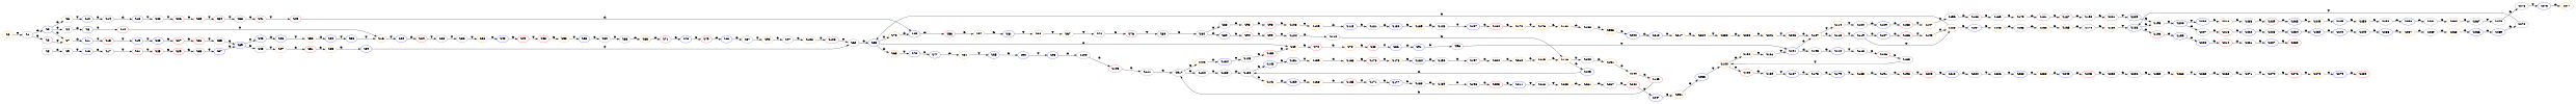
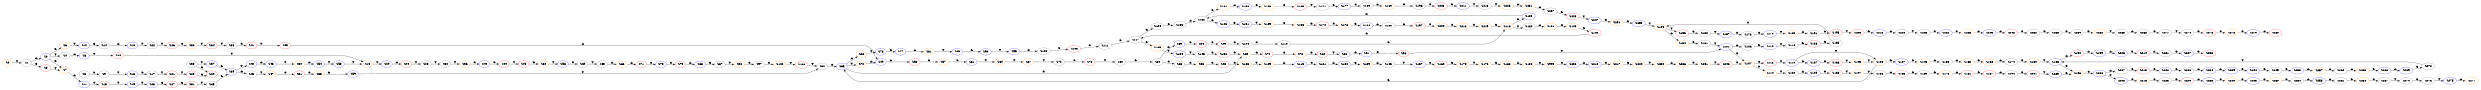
  strict digraph {
    fontname="DejaVu Serif"
    rankdir=LR
    node [color=blue fontname="DejaVu Serif"]
    edge [fontname="DejaVu Serif"]
    S0 [color=darkorange]
    S1 [color=gray40]
    S2
    S3 [color=red]
    S4 [color=gray40]
    S6 [color=darkorange]
    S7 [color=darkorange]
    S8
    S5 [color=gray40]
    S9 [color=gray40]
    S10
    S11
    S12 [color=red]
    S13
    S14 [color=gray40]
    S15 [color=red]
    S16 [color=darkorange]
    S17 [color=gray40]
    S18
    S19
    S20
    S21 [color=red]
    S22 [color=gray40]
    S23
    S24 [color=red]
    S25 [color=red]
    S26 [color=red]
    S27 [color=red]
    S28 [color=gray40]
    S29 [color=red]
    S30 [color=darkorange]
    S31 [color=red]
    S32 [color=gray40]
    S33 [color=gray40]
    S34 [color=red]
    S35 [color=gray40]
    S36 [color=darkorange]
    S37
    S38 [color=gray40]
    S39
    S40
    S41 [color=red]
    S42
    S43 [color=gray40]
    S44 [color=red]
    S45 [color=red]
    S46
    S47 [color=darkorange]
    S48 [color=red]
    S49
    S50 [color=darkorange]
    S51 [color=red]
    S52 [color=darkorange]
    S53 [color=red]
    S54
    S55 [color=darkorange]
    S56
    S57 [color=darkorange]
    S58
    S59
    S60 [color=gray40]
    S61
    S62 [color=gray40]
    S63 [color=gray40]
    S64 [color=darkorange]
    S65
    S66 [color=darkorange]
    S67 [color=darkorange]
    S68 [color=darkorange]
    S69 [color=darkorange]
    S70 [color=darkorange]
    S71 [color=red]
    S72 [color=gray40]
    S73
    S74 [color=red]
    S75
    S76 [color=red]
    S77
    S78 [color=darkorange]
    S79 [color=red]
    S80 [color=gray40]
    S81 [color=darkorange]
    S82 [color=red]
    S83
    S84 [color=gray40]
    S85
    S86
    S87 [color=gray40]
    S88 [color=gray40]
    S89
    S90
    S91
    S92 [color=darkorange]
    S93 [color=darkorange]
    S94 [color=red]
    S95
    S96 [color=red]
    S97 [color=gray40]
    S98 [color=red]
    S99 [color=red]
    S100 [color=gray40]
    S101
    S102 [color=darkorange]
    S103 [color=darkorange]
    S104 [color=gray40]
    S105 [color=red]
    S106 [color=gray40]
    S107 [color=darkorange]
    S108 [color=red]
    S109 [color=darkorange]
    S110 [color=gray40]
    S111 [color=gray40]
    S112
    S113 [color=red]
    S114 [color=darkorange]
    S115
    S116 [color=darkorange]
-   S117 [color=gray40 label=S917]
+   S117 [color=gray40]
    S118 [color=gray40]
    S119
    S120 [color=gray40]
    S121 [color=gray40]
    S122 [color=gray40]
    S123
    S124 [color=gray40]
    S125 [color=darkorange]
    S126 [color=red]
    S127
    S128 [color=darkorange]
    S129
    S130
    S131 [color=darkorange]
    S132 [color=gray40]
    S133 [color=gray40]
    S134
    S135 [color=gray40]
    S136 [color=red]
    S137
    S138 [color=red]
    S139 [color=darkorange]
    S140 [color=darkorange]
    S141 [color=darkorange]
    S142
    S143 [color=gray40]
    S144 [color=darkorange]
    S145 [color=darkorange]
    S146 [color=darkorange]
    S147 [color=darkorange]
    S148 [color=gray40]
    S149 [color=red]
    S150
    S151
    S152 [color=red]
    S153 [color=red]
    S154 [color=darkorange]
    S155 [color=gray40]
    S156 [color=gray40]
    S157
    S158 [color=darkorange]
    S159 [color=darkorange]
    S160 [color=gray40]
    S161 [color=gray40]
    S162 [color=darkorange]
    S163 [color=red]
    S164 [color=red]
    S165 [color=red]
    S166 [color=darkorange]
    S167
    S168 [color=darkorange]
    S169 [color=gray40]
    S170 [color=darkorange]
    S171 [color=gray40]
    S172 [color=red]
    S173 [color=gray40]
    S174 [color=gray40]
    S175 [color=darkorange]
    S176 [color=darkorange]
    S177
    S178 [color=darkorange]
    S179
    S180 [color=darkorange]
    S181 [color=red]
    S182 [color=darkorange]
    S183 [color=gray40]
    S184
    S185 [color=darkorange]
    S186
    S187 [color=red]
    S188 [color=darkorange]
    S189 [color=darkorange]
    S190 [color=gray40]
    S191 [color=gray40]
    S192 [color=red]
    S193 [color=darkorange]
    S194 [color=gray40]
    n196 [color=darkorange label=S995]
    S196 [color=gray40]
    S197 [color=red]
    S198 [color=red]
    S199
    S200
    S201 [color=red]
    S202
    S203 [color=red]
    S204 [color=darkorange]
    S205 [color=red]
    S206
    S207 [color=gray40]
    S208
    S209
    S210
    S211
    S212 [color=darkorange]
    S213
    S214 [color=red]
    S215 [color=red]
    S216 [color=darkorange]
    S217 [color=darkorange]
    S218 [color=gray40]
    S219 [color=darkorange]
    S220 [color=gray40]
    S221 [color=gray40]
    S222
    S223 [color=gray40]
    S224 [color=darkorange]
    S225 [color=darkorange]
    S226 [color=gray40]
    S227
    S228 [color=gray40]
    S229 [color=red]
    S230 [color=darkorange]
    S231 [color=darkorange]
    S232
    S233 [color=red]
    S234
    S235
    S236 [color=darkorange]
    S237 [color=gray40]
    S238 [color=darkorange]
    S239
    S240 [color=darkorange]
    S241 [color=darkorange]
    S242 [color=red]
    S243
    S244
    S245
    S246 [color=red]
    S247
    S248 [color=red]
    S249 [color=gray40]
    S250 [color=darkorange]
    S251 [color=darkorange]
    S252 [color=gray40]
    S253
    S254 [color=gray40]
    S255
    S256 [color=gray40]
    S257 [color=darkorange]
    S258
    S259 [color=gray40]
    S260 [color=gray40]
    S261 [color=gray40]
    S262 [color=darkorange]
    S263 [color=darkorange]
    S264 [color=darkorange]
    S265 [color=gray40]
    S266
    S267 [color=gray40]
    S268 [color=gray40]
    S269
    S270 [color=gray40]
    S271 [color=gray40]
    S272 [color=gray40]
    S273 [color=gray40]
    S274 [color=gray40]
    S275
    S276 [color=red]
    S277 [color=darkorange]
    S278 [color=darkorange]
    S279
    S280 [color=red]
    S0 -> S1 [label=T]
    S1 -> S2 [label=A]
    S1 -> S3 [label=G]
    S2 -> S4 [label=T]
    S2 -> S6 [label=G]
    S2 -> S7 [label=C]
    S3 -> S7 [label=T]
    S4 -> S8 [label=A]
    S6 -> S10 [label=T]
    S7 -> S11 [label=A]
    S8 -> S12 [label=T]
    S5 -> S9 [label=C]
    S9 -> S13 [label=T]
    S10 -> S14 [label=G]
    S11 -> S15 [label=T]
    S12 -> S16 [label=T]
    S13 -> S17 [label=C]
    S14 -> S18 [label=A]
    S15 -> S19 [label=T]
    S16 -> S20 [label=T]
    S17 -> S21 [label=T]
    S18 -> S22 [label=T]
    S19 -> S23 [label=T]
    S20 -> S24 [label=A]
    S21 -> S25 [label=T]
    S22 -> S26 [label=T]
    S23 -> S27 [label=G]
    S24 -> S28 [label=T]
    S25 -> S29 [label=G]
    S26 -> S30 [label=C]
    S27 -> S31 [label=G]
    S28 -> S32 [label=T]
-   S29 -> S33 [label=G]
+   S33 -> S29 [label=G]
    S30 -> S34 [label=T]
    S31 -> S35 [label=T]
    S32 -> S36 [label=T]
    S33 -> S37 [label=T]
    S34 -> S38 [label=T]
    S35 -> S39 [label=G]
    S36 -> S40 [label=C]
    S37 -> S39 [label=G]
    S38 -> S41 [label=C]
    S39 -> S42 [label=T]
    S39 -> S43 [label=G]
    S40 -> S44 [label=C]
    S41 -> S45 [label=T]
    S42 -> S46 [label=A]
    S43 -> S47 [label=T]
    S44 -> S48 [label=T]
    S45 -> S49 [label=A]
    S46 -> S50 [label=T]
    S47 -> S51 [label=C]
    S48 -> S52 [label=G]
    S49 -> S53 [label=A]
    S50 -> S54 [label=A]
    S51 -> S55 [label=C]
    S52 -> S56 [label=T]
    S53 -> S57 [label=G]
    S54 -> S58 [label=T]
    S55 -> S59 [label=G]
    S56 -> S60 [label=C]
    S57 -> S61 [label=G]
    S58 -> S16 [label=T]
    S59 -> S62 [label=T]
    S60 -> S63 [label=T]
    S61 -> S64 [label=T]
    S62 -> S65 [label=C]
    S63 -> S66 [label=A]
    S64 -> S67 [label=T]
    S65 -> S68 [label=A]
    S65 -> S69 [label=C]
    S65 -> S70 [label=T]
    S66 -> S71 [label=A]
    S67 -> S72 [label=T]
    S68 -> S73 [label=T]
    S69 -> S74 [label=G]
    S70 -> S49 [label=A]
    S71 -> S75 [label=C]
    S72 -> S76 [label=C]
    S73 -> S77 [label=C]
    S74 -> S78 [label=G]
    S75 -> S79 [label=C]
    S76 -> S80 [label=T]
    S77 -> S81 [label=A]
    S78 -> S82 [label=G]
    S79 -> S83 [label=A]
    S80 -> S84 [label=C]
    S81 -> S85 [label=T]
    S82 -> S86 [label=T]
    S83 -> S87 [label=G]
    S84 -> S88 [label=C]
    S84 -> S89 [label=A]
    S85 -> S90 [label=G]
    S86 -> S91 [label=A]
    S87 -> S92 [label=T]
    S88 -> S93 [label=C]
    S89 -> S94 [label=C]
    S90 -> S95 [label=T]
    S91 -> S96 [label=C]
    S92 -> S97 [label=C]
    S93 -> S98 [label=C]
    S94 -> S99 [label=C]
    S95 -> S100 [label=A]
    S96 -> S101 [label=T]
    S97 -> S102 [label=C]
    S98 -> S103 [label=C]
    S99 -> S104 [label=C]
    S100 -> S105 [label=C]
    S101 -> S106 [label=A]
    S101 -> S107 [label=C]
    S102 -> S108 [label=T]
    S103 -> S109 [label=T]
    S104 -> S110 [label=C]
    S105 -> S111 [label=C]
    S106 -> S112 [label=G]
    S107 -> S113 [label=C]
    S107 -> S114 [label=T]
    S108 -> S62 [label=T]
    S109 -> S115 [label=A]
    S110 -> S116 [label=G]
    S111 -> S117 [label=C]
    S112 -> S118 [label=T]
    S113 -> S119 [label=T]
    S114 -> S120 [label=T]
    S115 -> S121 [label=C]
    S116 -> S122 [label=T]
    S116 -> S123 [label=C]
    S117 -> S124 [label=G]
    S117 -> S125 [label=C]
    S118 -> S126 [label=G]
    S119 -> S127 [label=C]
    S119 -> S128 [label=T]
    S120 -> S129 [label=A]
    S121 -> S130 [label=A]
    S122 -> S131 [label=A]
    S123 -> S132 [label=A]
    S124 -> S133 [label=C]
    S125 -> S134 [label=T]
    S126 -> S135 [label=G]
    S127 -> S136 [label=C]
    S128 -> S65 [label=C]
    S128 -> S137 [label=G]
    S129 -> S138 [label=C]
    S130 -> S139 [label=G]
    S131 -> S140 [label=C]
    S132 -> S141 [label=C]
    S132 -> S142 [label=G]
    S133 -> S132 [label=A]
    S134 -> S143 [label=T]
    S135 -> S144 [label=T]
    S136 -> S145 [label=T]
    S137 -> S146 [label=C]
    S138 -> S147 [label=T]
    S139 -> S148 [label=A]
    S140 -> S149 [label=C]
    S141 -> S150 [label=A]
    S142 -> S151 [label=G]
    S143 -> S152 [label=C]
    S144 -> S153 [label=T]
    S144 -> S154 [label=A]
    S145 -> S128 [label=T]
    S146 -> S155 [label=A]
    S147 -> S156 [label=T]
    S148 -> S157 [label=T]
    S149 -> S117 [label=C]
    S150 -> S158 [label=C]
    S151 -> S159 [label=T]
    S152 -> S69 [label=C]
    S153 -> S160 [label=G]
    S154 -> S161 [label=C]
    S155 -> S162 [label=A]
    S156 -> S163 [label=A]
    S157 -> S164 [label=C]
    S158 -> S165 [label=C]
    S159 -> S166 [label=C]
    S160 -> S167 [label=T]
    S161 -> S101 [label=T]
    S162 -> S168 [label=C]
    S163 -> S169 [label=C]
    S164 -> S170 [label=G]
    S165 -> S171 [label=T]
    S166 -> S172 [label=G]
    S167 -> S173 [label=C]
    S168 -> S174 [label=A]
    S169 -> S175 [label=G]
    S170 -> S176 [label=T]
    S171 -> S177 [label=C]
    S172 -> S178 [label=C]
    S173 -> S179 [label=C]
    S174 -> S180 [label=G]
    S175 -> S181 [label=A]
    S176 -> S182 [label=G]
    S177 -> S183 [label=C]
    S178 -> S184 [label=G]
    S179 -> S185 [label=T]
    S180 -> S186 [label=T]
    S181 -> S187 [label=C]
    S182 -> S188 [label=A]
    S183 -> S189 [label=A]
    S184 -> S190 [label=A]
    S185 -> S191 [label=A]
    S186 -> S192 [label=A]
    S186 -> S193 [label=G]
    S187 -> S194 [label=A]
    S188 -> n196 [label=C]
    S189 -> S196 [label=C]
    S190 -> S197 [label=C]
    S191 -> S198 [label=C]
    S192 -> S199 [label=A]
    S193 -> S200 [label=C]
    S194 -> S201 [label=G]
    n196 -> S202 [label=C]
    S196 -> S203 [label=C]
    S197 -> S204 [label=C]
    S198 -> S205 [label=T]
    S199 -> S206 [label=A]
    S200 -> S207 [label=A]
    S200 -> S208 [label=T]
    S201 -> S209 [label=T]
    S202 -> S210 [label=A]
    S203 -> S211 [label=G]
    S204 -> S212 [label=C]
    S205 -> S213 [label=G]
    S206 -> S214 [label=G]
    S207 -> S215 [label=C]
    S208 -> S216 [label=C]
    S209 -> S193 [label=G]
    S210 -> S217 [label=C]
    S211 -> S218 [label=T]
    S212 -> S219 [label=C]
    S213 -> S220 [label=A]
    S214 -> S221 [label=A]
    S215 -> S222 [label=C]
    S216 -> S223 [label=C]
    S217 -> S224 [label=G]
    S218 -> S225 [label=T]
    S219 -> S116 [label=G]
    S220 -> S226 [label=T]
    S221 -> S227 [label=G]
    S222 -> S228 [label=G]
    S223 -> S229 [label=G]
    S224 -> S230 [label=T]
    S225 -> S231 [label=A]
    S226 -> S232 [label=C]
    S227 -> S233 [label=G]
    S228 -> S234 [label=A]
    S229 -> S235 [label=A]
    S230 -> S236 [label=A]
    S231 -> S237 [label=A]
    S232 -> S238 [label=C]
    S234 -> S239 [label=A]
    S235 -> S240 [label=C]
    S236 -> S241 [label=C]
    S237 -> S242 [label=G]
    S238 -> S243 [label=A]
    S239 -> S244 [label=C]
    S240 -> S245 [label=C]
    S241 -> S246 [label=T]
    S242 -> S247 [label=T]
    S243 -> S248 [label=A]
    S244 -> S249 [label=G]
    S245 -> S250 [label=G]
    S246 -> S107 [label=C]
    S247 -> S251 [label=G]
    S248 -> S252 [label=G]
    S249 -> S253 [label=C]
    S250 -> S254 [label=C]
    S251 -> S255 [label=G]
    S252 -> S256 [label=G]
    S253 -> S257 [label=A]
    S254 -> S258 [label=A]
    S255 -> S144 [label=T]
    S256 -> S259 [label=G]
    S257 -> S260 [label=A]
    S258 -> S261 [label=A]
    S259 -> S262 [label=G]
    S260 -> S263 [label=A]
    S261 -> S264 [label=C]
    S262 -> S265 [label=T]
    S263 -> S266 [label=C]
    S264 -> S267 [label=C]
    S265 -> S268 [label=A]
    S266 -> S269 [label=A]
    S267 -> S270 [label=T]
    S268 -> S271 [label=G]
    S269 -> S272 [label=G]
    S270 -> S273 [label=G]
    S271 -> S274 [label=T]
    S272 -> S186 [label=T]
    S273 -> S275 [label=T]
    S274 -> S276 [label=G]
    S275 -> S277 [label=A]
    S276 -> S278 [label=C]
    S278 -> S279 [label=C]
    S279 -> S280 [label=A]
  }
